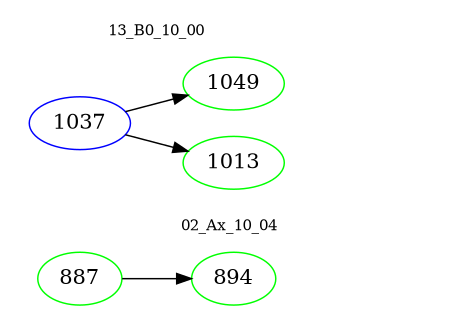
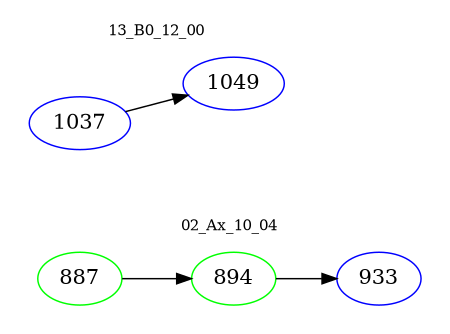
  digraph {
    rankdir=LR
    node [color=green]
    edge [color=black]
    n1 [label=894]
    n2 [label=887]
+   n3 [color=blue label=933]
    n4 [color=blue label=1037]
-   n5 [label=1013]
-   n6 [label=1049]
+   n6 [color=blue label=1049]
    subgraph cluster_1 {
      color=white
      fontsize=10
      label="02_Ax_10_04"
      n1
      n2
+     n3
    }
    subgraph cluster_2 {
      color=white
      fontsize=10
-     label="13_B0_10_00"
+     label="13_B0_12_00"
      n4
-     n5
      n6
    }
+   n1 -> n3
    n2 -> n1
-   n4 -> n5
    n4 -> n6
  }
